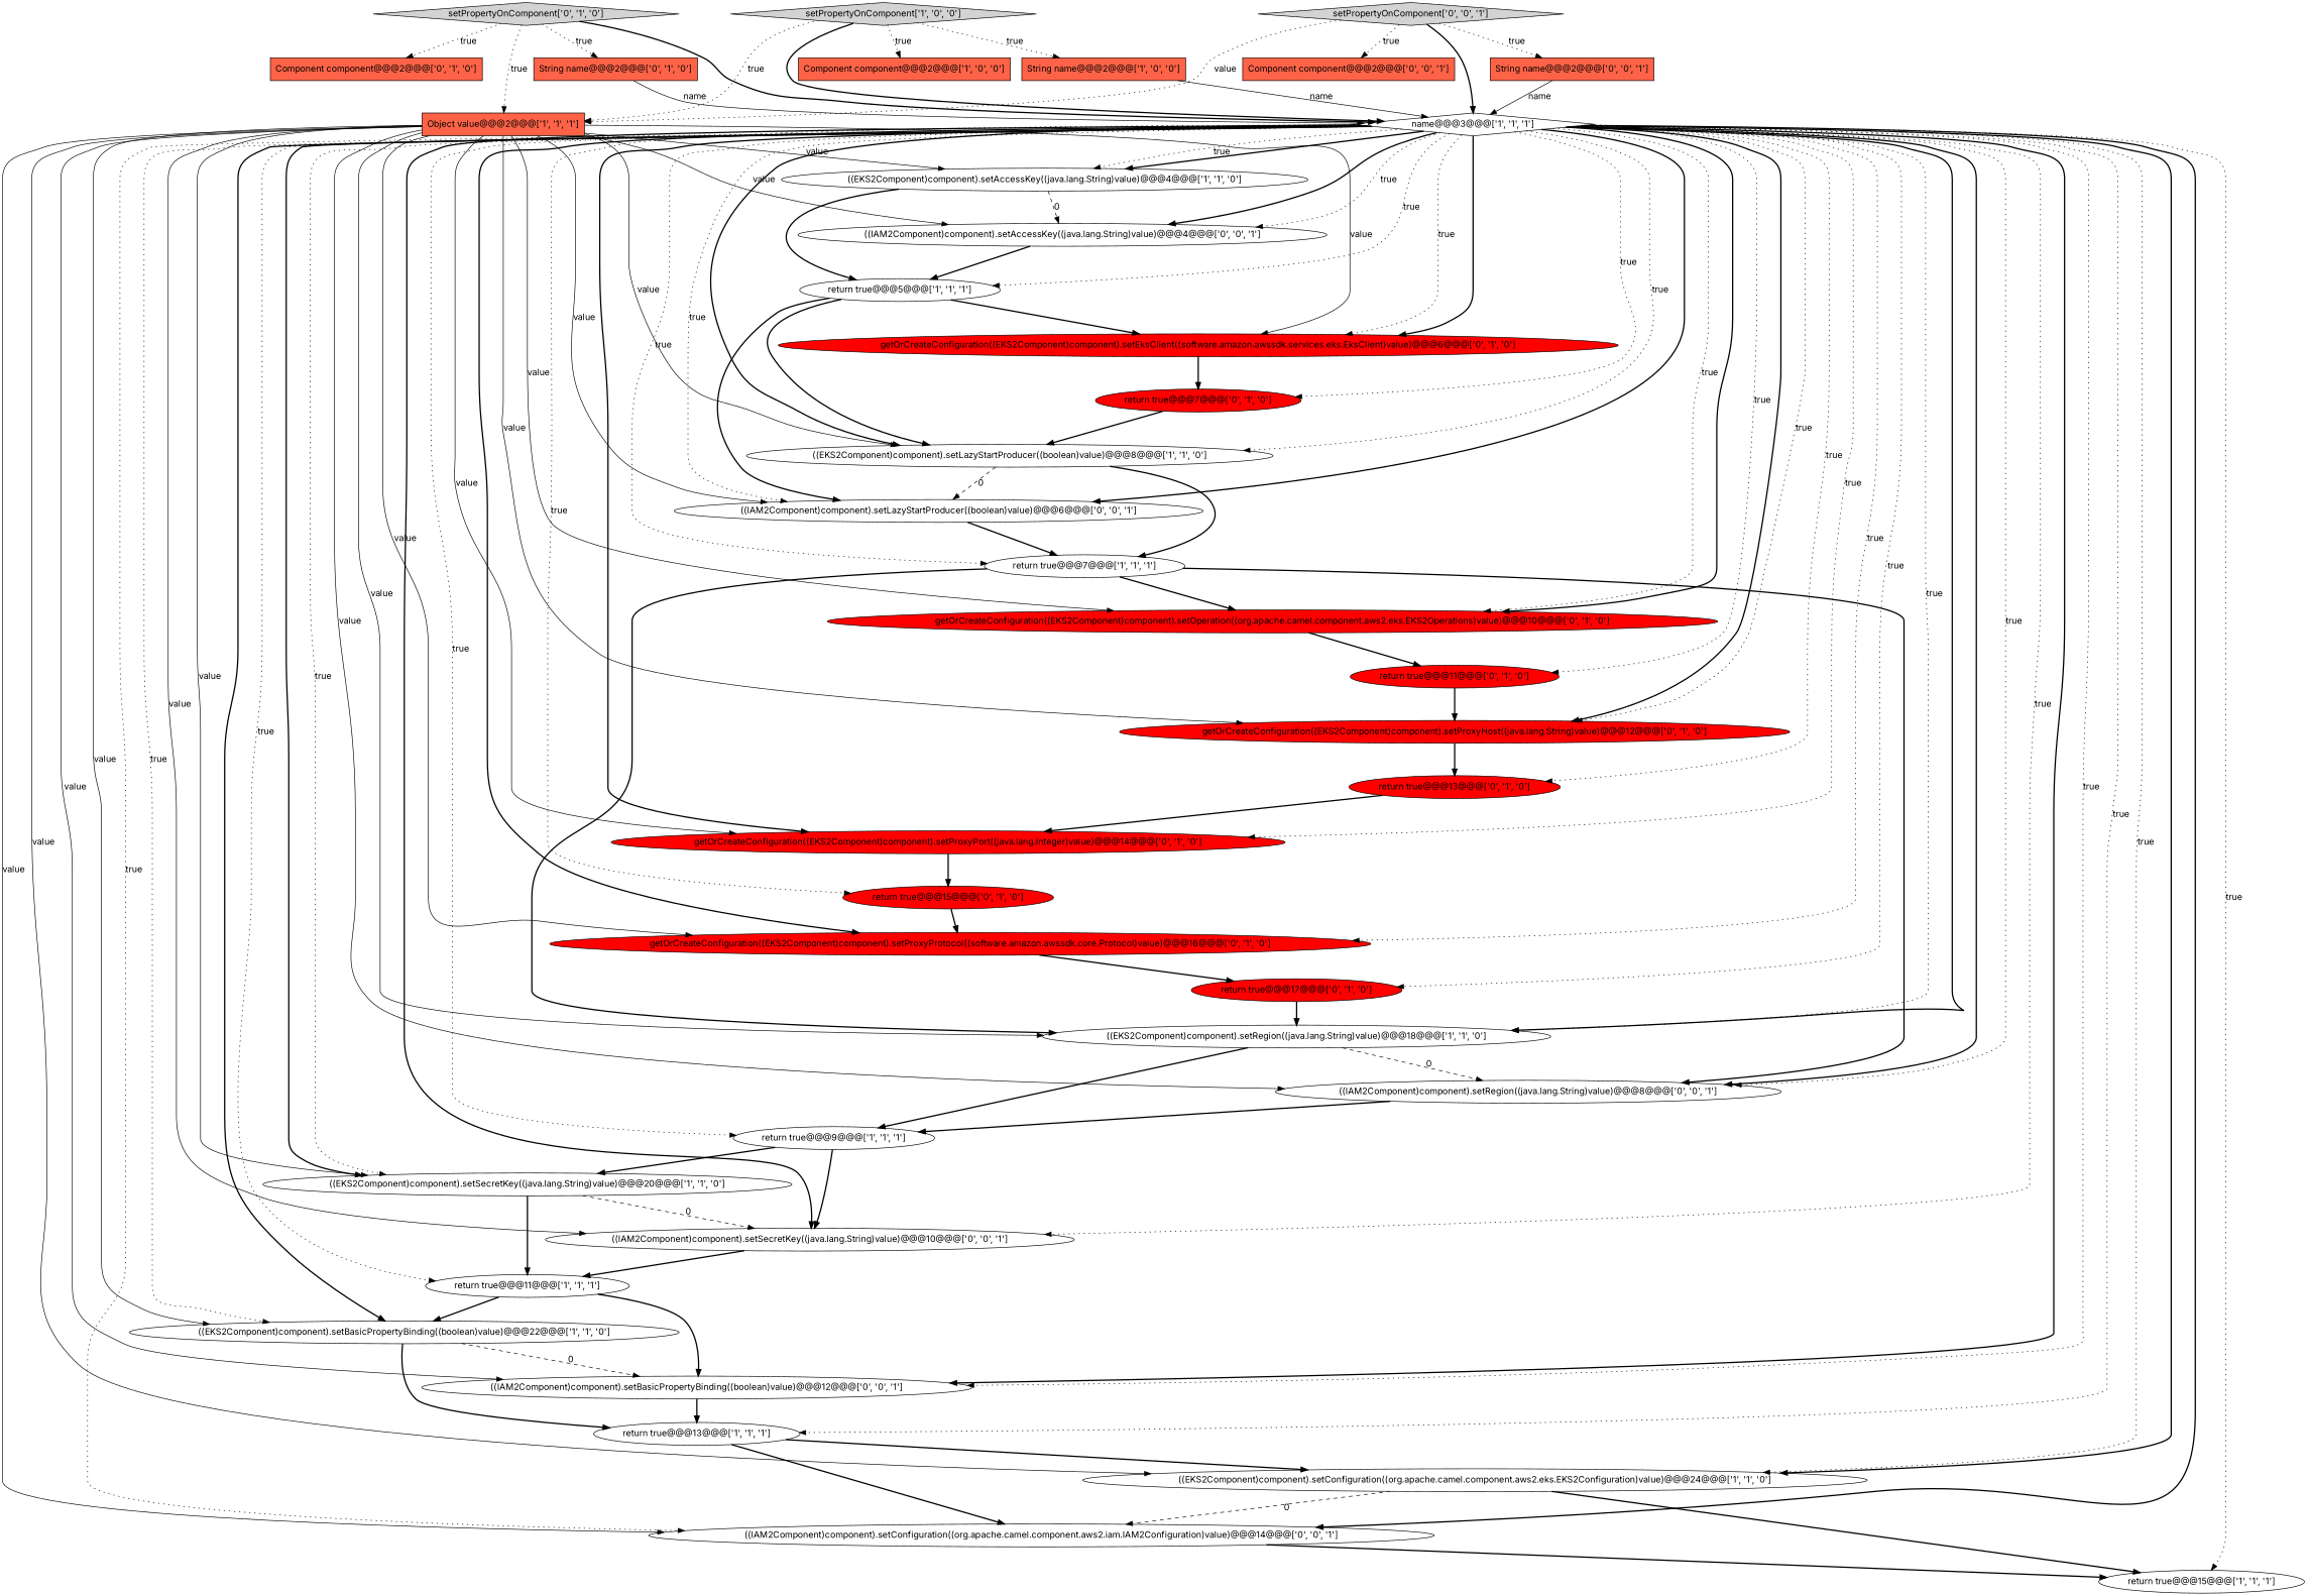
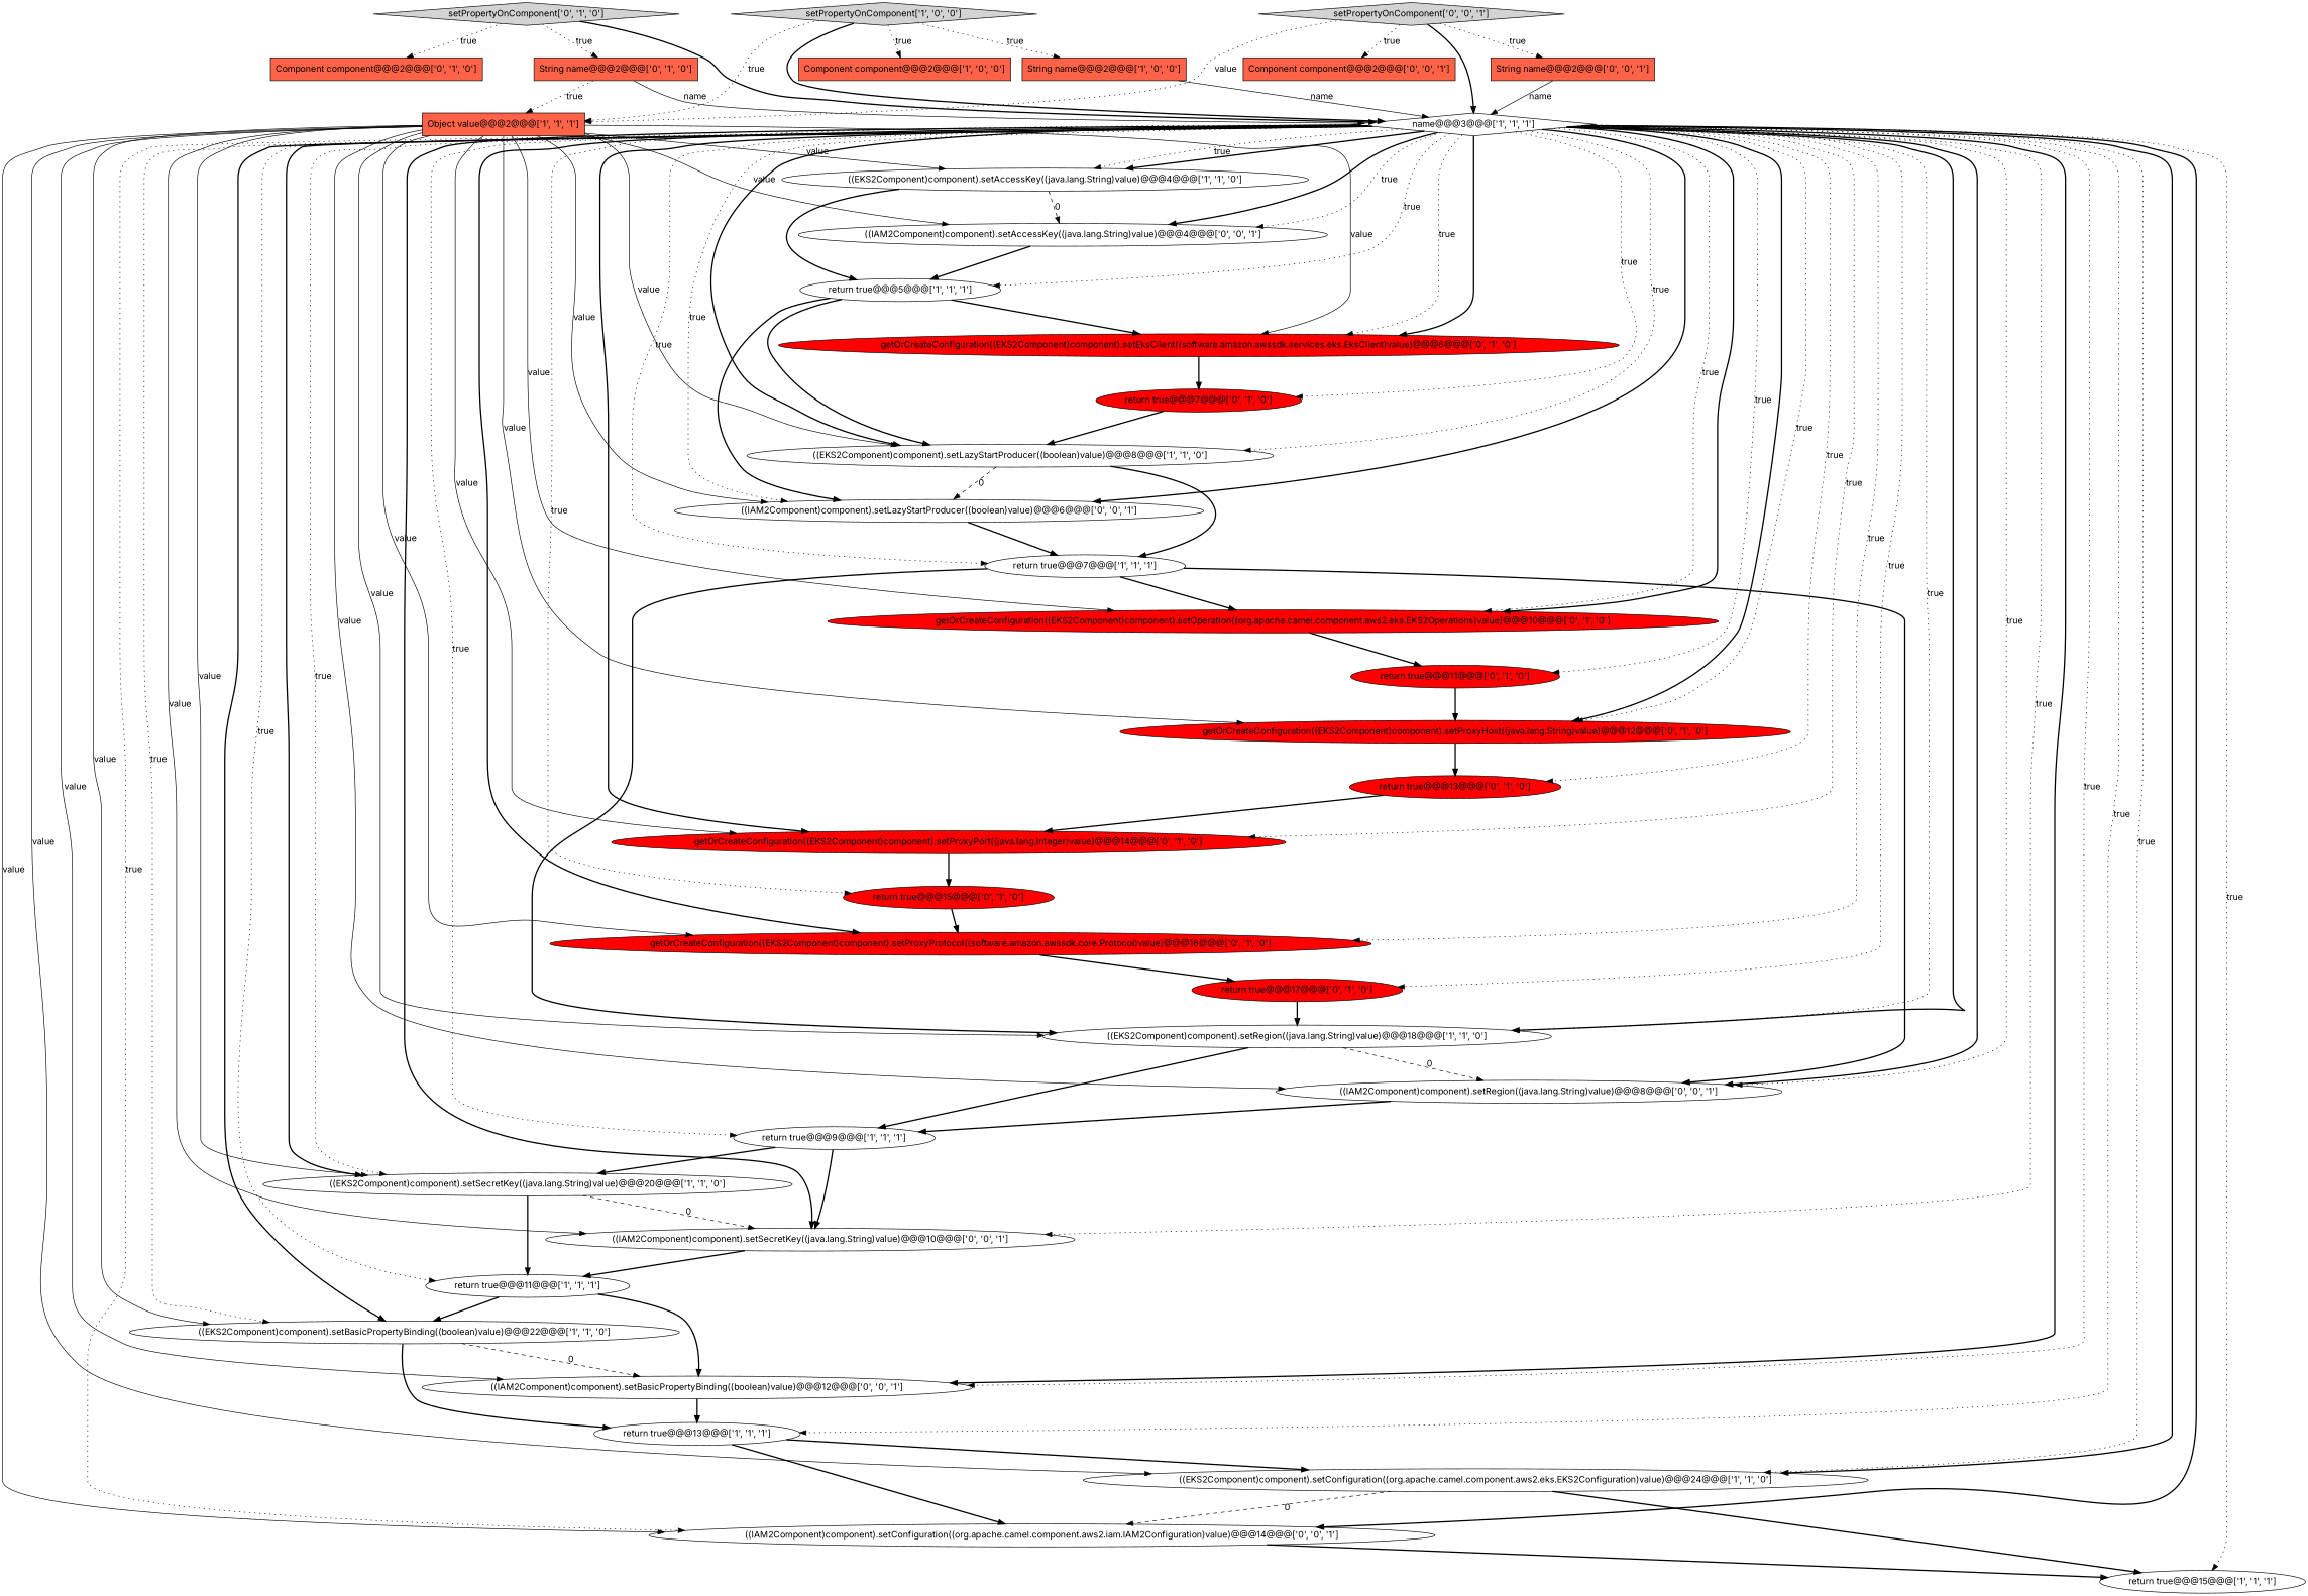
  digraph {
    fontname=Inter
    node [fillcolor=white fontname=Inter shape=ellipse style=filled]
    edge [fontname=Inter style=bold]
    n1 [label="return true@@@13@@@['1', '1', '1']"]
    n2 [label="((EKS2Component)component).setConfiguration((org.apache.camel.component.aws2.eks.EKS2Configuration)value)@@@24@@@['1', '1', '0']"]
    n3 [label="((IAM2Component)component).setConfiguration((org.apache.camel.component.aws2.iam.IAM2Configuration)value)@@@14@@@['0', '0', '1']"]
    n4 [label="return true@@@15@@@['1', '1', '1']"]
    n5 [label="((IAM2Component)component).setBasicPropertyBinding((boolean)value)@@@12@@@['0', '0', '1']"]
    n6 [fillcolor=lightgray label="setPropertyOnComponent['0', '1', '0']" shape=diamond]
    n7 [fillcolor=tomato label="Component component@@@2@@@['0', '1', '0']" shape=box]
    n8 [fillcolor=tomato label="Object value@@@2@@@['1', '1', '1']" shape=box]
    n9 [label="name@@@3@@@['1', '1', '1']" shape=diamond]
    n10 [fillcolor=tomato label="String name@@@2@@@['0', '1', '0']" shape=box]
    n11 [fillcolor=red label="getOrCreateConfiguration((EKS2Component)component).setOperation((org.apache.camel.component.aws2.eks.EKS2Operations)value)@@@10@@@['0', '1', '0']"]
    n12 [label="((EKS2Component)component).setSecretKey((java.lang.String)value)@@@20@@@['1', '1', '0']"]
    n13 [label="((IAM2Component)component).setSecretKey((java.lang.String)value)@@@10@@@['0', '0', '1']"]
    n14 [fillcolor=red label="getOrCreateConfiguration((EKS2Component)component).setEksClient((software.amazon.awssdk.services.eks.EksClient)value)@@@6@@@['0', '1', '0']"]
    n15 [label="((EKS2Component)component).setLazyStartProducer((boolean)value)@@@8@@@['1', '1', '0']"]
    n16 [label="((IAM2Component)component).setLazyStartProducer((boolean)value)@@@6@@@['0', '0', '1']"]
    n17 [fillcolor=red label="getOrCreateConfiguration((EKS2Component)component).setProxyPort((java.lang.Integer)value)@@@14@@@['0', '1', '0']"]
    n18 [fillcolor=red label="getOrCreateConfiguration((EKS2Component)component).setProxyProtocol((software.amazon.awssdk.core.Protocol)value)@@@16@@@['0', '1', '0']"]
    n19 [label="((IAM2Component)component).setRegion((java.lang.String)value)@@@8@@@['0', '0', '1']"]
    n20 [fillcolor=red label="getOrCreateConfiguration((EKS2Component)component).setProxyHost((java.lang.String)value)@@@12@@@['0', '1', '0']"]
    n21 [label="((EKS2Component)component).setBasicPropertyBinding((boolean)value)@@@22@@@['1', '1', '0']"]
    n22 [label="((IAM2Component)component).setAccessKey((java.lang.String)value)@@@4@@@['0', '0', '1']"]
    n23 [label="((EKS2Component)component).setAccessKey((java.lang.String)value)@@@4@@@['1', '1', '0']"]
    n24 [label="((EKS2Component)component).setRegion((java.lang.String)value)@@@18@@@['1', '1', '0']"]
    n25 [fillcolor=red label="return true@@@11@@@['0', '1', '0']"]
    n26 [label="return true@@@11@@@['1', '1', '1']"]
    n27 [fillcolor=red label="return true@@@7@@@['0', '1', '0']"]
    n28 [label="return true@@@7@@@['1', '1', '1']"]
    n29 [fillcolor=red label="return true@@@15@@@['0', '1', '0']"]
    n30 [fillcolor=red label="return true@@@17@@@['0', '1', '0']"]
    n31 [label="return true@@@9@@@['1', '1', '1']"]
    n32 [fillcolor=red label="return true@@@13@@@['0', '1', '0']"]
    n33 [label="return true@@@5@@@['1', '1', '1']"]
    n34 [fillcolor=tomato label="String name@@@2@@@['0', '0', '1']" shape=box]
    n35 [fillcolor=tomato label="Component component@@@2@@@['1', '0', '0']" shape=box]
    n36 [fillcolor=lightgray label="setPropertyOnComponent['0', '0', '1']" shape=diamond]
    n37 [fillcolor=tomato label="Component component@@@2@@@['0', '0', '1']" shape=box]
    n38 [fillcolor=tomato label="String name@@@2@@@['1', '0', '0']" shape=box]
    n39 [fillcolor=lightgray label="setPropertyOnComponent['1', '0', '0']" shape=diamond]
    n1 -> n2
    n1 -> n3
    n2 -> n3 [label=0 style=dashed]
    n2 -> n4
    n3 -> n4
    n5 -> n1
    n6 -> n7 [label=true style=dotted]
-   n6 -> n8 [label=true style=dotted]
+   n10 -> n8 [label=true style=dotted]
    n6 -> n9
    n6 -> n10 [label=true style=dotted]
    n8 -> n2 [label=value style=solid]
    n8 -> n3 [label=value style=solid]
    n8 -> n5 [label=value style=solid]
    n8 -> n11 [label=value style=solid]
    n8 -> n12 [label=value style=solid]
    n8 -> n13 [label=value style=solid]
    n8 -> n14 [label=value style=solid]
    n8 -> n15 [label=value style=solid]
    n8 -> n16 [label=value style=solid]
    n8 -> n17 [label=value style=solid]
    n8 -> n18 [label=value style=solid]
    n8 -> n19 [label=value style=solid]
    n8 -> n20 [label=value style=solid]
    n8 -> n21 [label=value style=solid]
    n8 -> n22 [label=value style=solid]
    n8 -> n23 [label=value style=solid]
    n8 -> n24 [label=value style=solid]
    n9 -> n1 [label=true style=dotted]
    n9 -> n2 [label=true style=dotted]
    n9 -> n2
    n9 -> n3 [label=true style=dotted]
    n9 -> n3
    n9 -> n4 [label=true style=dotted]
    n9 -> n5
    n9 -> n5 [label=true style=dotted]
    n9 -> n11 [label=true style=dotted]
    n9 -> n11
    n9 -> n12
    n9 -> n12 [label=true style=dotted]
    n9 -> n13 [label=true style=dotted]
    n9 -> n13
    n9 -> n14
    n9 -> n14 [label=true style=dotted]
    n9 -> n15 [label=true style=dotted]
    n9 -> n15
    n9 -> n16 [label=true style=dotted]
    n9 -> n16
    n9 -> n17
    n9 -> n17 [label=true style=dotted]
    n9 -> n18
    n9 -> n18 [label=true style=dotted]
    n9 -> n19
    n9 -> n19 [label=true style=dotted]
    n9 -> n20
    n9 -> n20 [label=true style=dotted]
    n9 -> n21 [label=true style=dotted]
    n9 -> n21
    n9 -> n22 [label=true style=dotted]
    n9 -> n22
    n9 -> n23
    n9 -> n23 [label=true style=dotted]
    n9 -> n24 [label=true style=dotted]
    n9 -> n24
    n9 -> n25 [label=true style=dotted]
    n9 -> n26 [label=true style=dotted]
    n9 -> n27 [label=true style=dotted]
    n9 -> n28 [label=true style=dotted]
    n9 -> n29 [label=true style=dotted]
    n9 -> n30 [label=true style=dotted]
    n9 -> n31 [label=true style=dotted]
    n9 -> n32 [label=true style=dotted]
    n9 -> n33 [label=true style=dotted]
    n10 -> n9 [label=name style=solid]
    n11 -> n25
    n12 -> n13 [label=0 style=dashed]
    n12 -> n26
    n13 -> n26
    n14 -> n27
    n15 -> n16 [label=0 style=dashed]
    n15 -> n28
    n16 -> n28
    n17 -> n29
    n18 -> n30
    n19 -> n31
    n20 -> n32
    n21 -> n1
    n21 -> n5 [label=0 style=dashed]
    n22 -> n33
    n23 -> n22 [label=0 style=dashed]
    n23 -> n33
    n24 -> n19 [label=0 style=dashed]
    n24 -> n31
    n25 -> n20
    n26 -> n5
    n26 -> n21
    n27 -> n15
    n28 -> n11
    n28 -> n19
    n28 -> n24
    n29 -> n18
    n30 -> n24
    n31 -> n12
    n31 -> n13
    n32 -> n17
    n33 -> n14
    n33 -> n15
    n33 -> n16
    n34 -> n9 [label=name style=solid]
    n36 -> n8 [label=value style=dotted]
    n36 -> n9
    n36 -> n34 [label=true style=dotted]
    n36 -> n37 [label=true style=dotted]
    n38 -> n9 [label=name style=solid]
    n39 -> n8 [label=true style=dotted]
    n39 -> n9
    n39 -> n35 [label=true style=dotted]
    n39 -> n38 [label=true style=dotted]
  }
